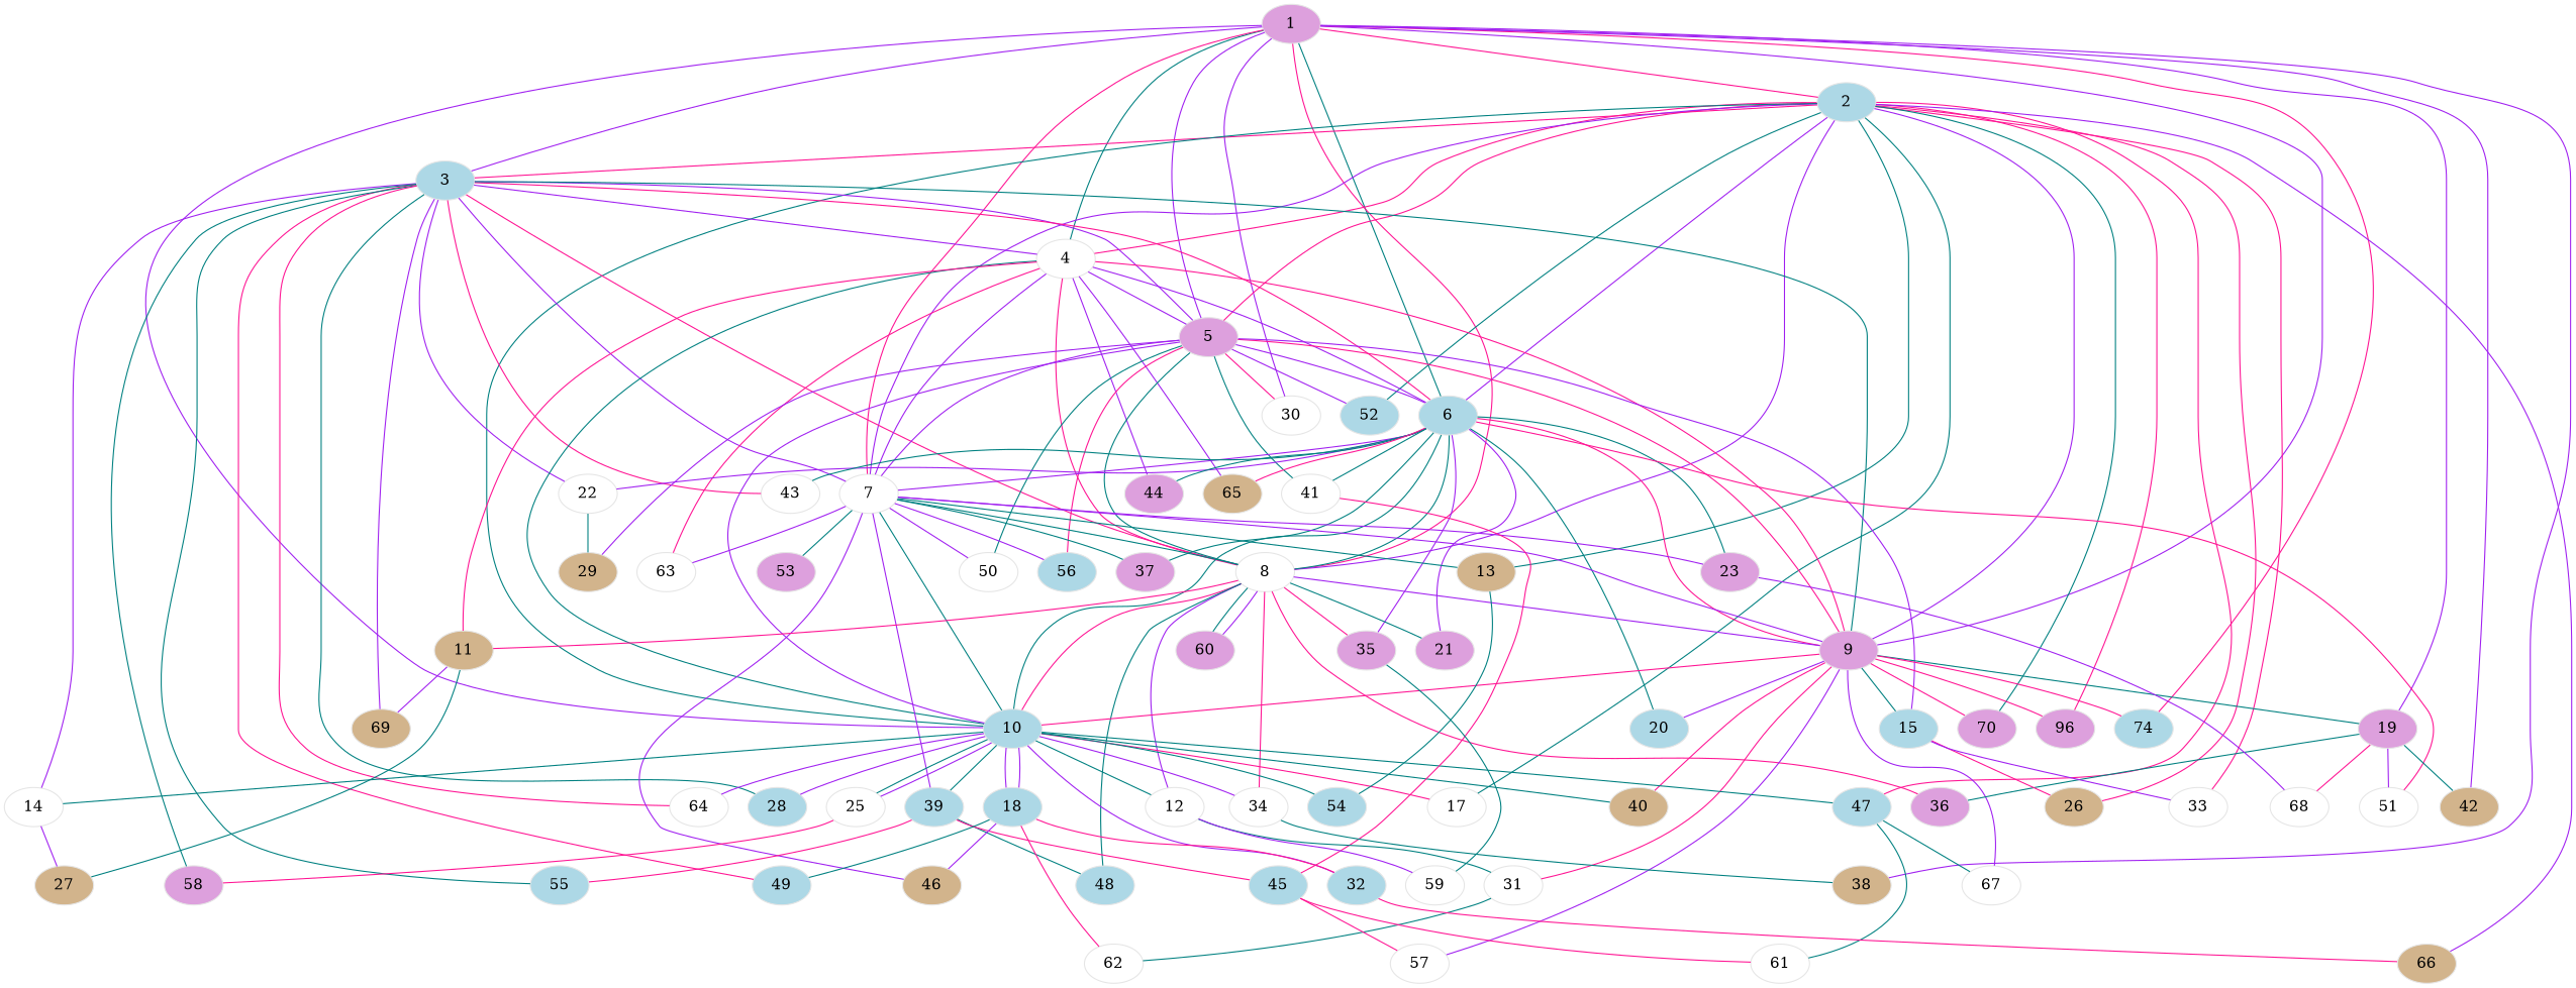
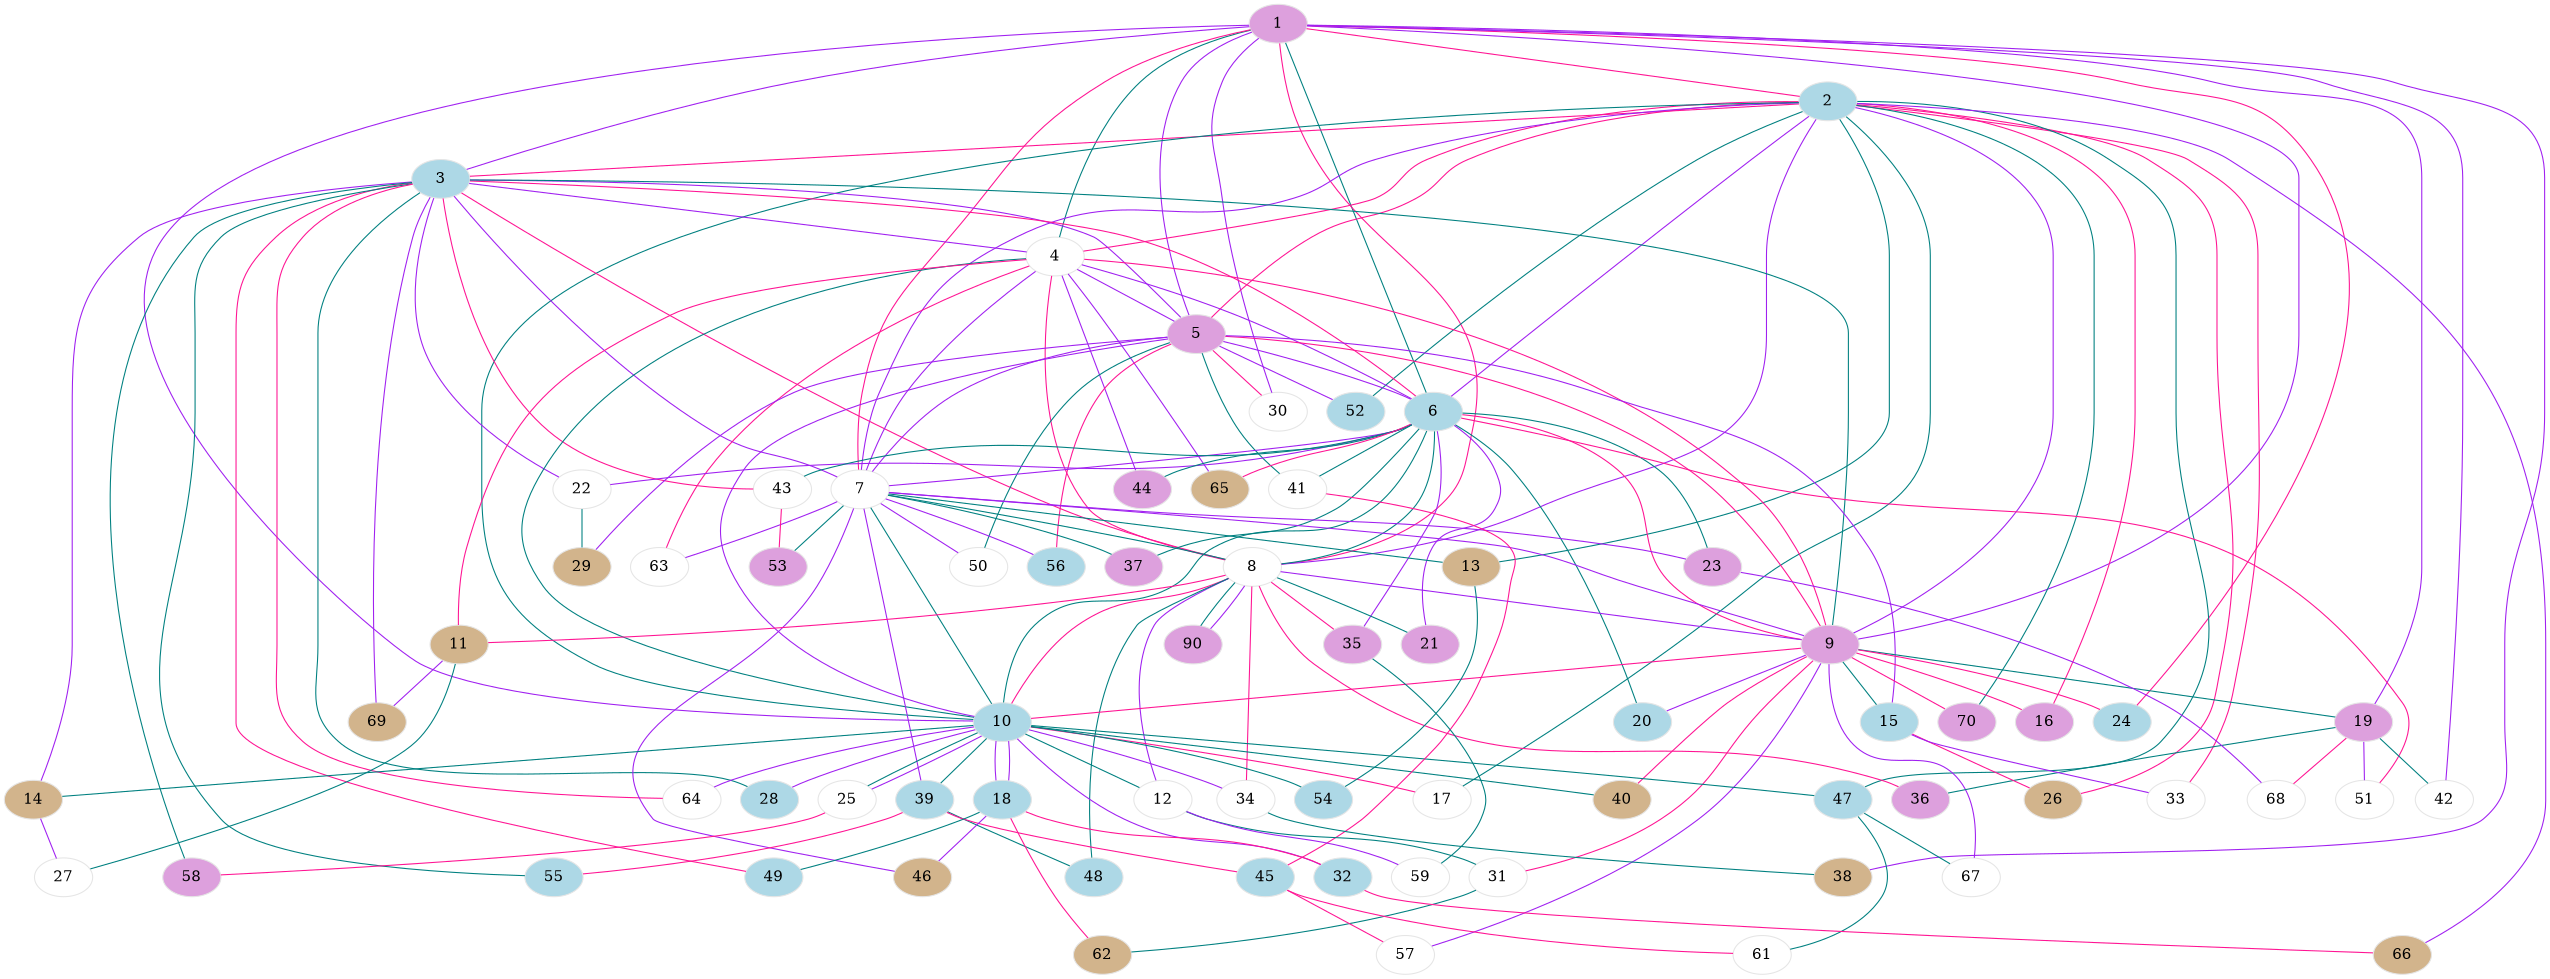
  graph {
    node [color=gray90 fillcolor=white style=filled]
    edge [color=purple]
    1 [fillcolor=plum]
    2 [fillcolor=lightblue]
    3 [fillcolor=lightblue]
    4
    5 [fillcolor=plum]
    6 [fillcolor=lightblue]
    7
    8
    9 [fillcolor=plum]
    10 [fillcolor=lightblue]
    19 [fillcolor=plum]
-   24 [fillcolor=lightblue label=74]
+   24 [fillcolor=lightblue]
    30
    38 [fillcolor=tan]
-   42 [fillcolor=tan]
+   42
    13 [fillcolor=tan]
-   16 [fillcolor=plum label=96]
+   16 [fillcolor=plum]
    17
    26 [fillcolor=tan]
    33
    47 [fillcolor=lightblue]
    52 [fillcolor=lightblue]
    66 [fillcolor=tan]
    70 [fillcolor=plum]
-   14
+   14 [fillcolor=tan]
    22
    28 [fillcolor=lightblue]
    43
    49 [fillcolor=lightblue]
    55 [fillcolor=lightblue]
    58 [fillcolor=plum]
    64
    69 [fillcolor=tan]
    11 [fillcolor=tan]
    44 [fillcolor=plum]
    63
    65 [fillcolor=tan]
    15 [fillcolor=lightblue]
    29 [fillcolor=tan]
    41
    50
    56 [fillcolor=lightblue]
    20 [fillcolor=lightblue]
    21 [fillcolor=plum]
    23 [fillcolor=plum]
    35 [fillcolor=plum]
    37 [fillcolor=plum]
    51
    39 [fillcolor=lightblue]
    46 [fillcolor=tan]
    53 [fillcolor=plum]
    12
    34
    36 [fillcolor=plum]
    48 [fillcolor=lightblue]
-   60 [fillcolor=plum]
+   60 [fillcolor=plum label=90]
    31
    40 [fillcolor=tan]
    57
    67
    18 [fillcolor=lightblue]
    25
    32 [fillcolor=lightblue]
    54 [fillcolor=lightblue]
    68
    61
-   27 [fillcolor=tan]
+   27
    45 [fillcolor=lightblue]
    59
-   62
+   62 [fillcolor=tan]
    1 -- 2 [color=deeppink]
    1 -- 3
    1 -- 4 [color=teal]
    1 -- 5
    1 -- 6 [color=teal]
    1 -- 7 [color=deeppink]
    1 -- 8 [color=deeppink]
    1 -- 9
    1 -- 10
    1 -- 19
    1 -- 24 [color=deeppink]
    1 -- 30
    1 -- 38
    1 -- 42
    2 -- 3 [color=deeppink]
    2 -- 4 [color=deeppink]
    2 -- 5 [color=deeppink]
    2 -- 6
    2 -- 7
    2 -- 8
    2 -- 9
    2 -- 10 [color=teal]
    2 -- 13 [color=teal]
    2 -- 16 [color=deeppink]
    2 -- 17 [color=teal]
    2 -- 26 [color=deeppink]
    2 -- 33 [color=deeppink]
-   2 -- 47 [color=deeppink]
+   2 -- 47 [color=teal]
    2 -- 52 [color=teal]
    2 -- 66
    2 -- 70 [color=teal]
    3 -- 4
    3 -- 5
    3 -- 6 [color=deeppink]
    3 -- 7
    3 -- 8 [color=deeppink]
    3 -- 9 [color=teal]
    3 -- 14
    3 -- 22
    3 -- 28 [color=teal]
    3 -- 43 [color=deeppink]
    3 -- 49 [color=deeppink]
    3 -- 55 [color=teal]
    3 -- 58 [color=teal]
    3 -- 64 [color=deeppink]
    3 -- 69
    4 -- 5
    4 -- 6
    4 -- 7
    4 -- 8 [color=deeppink]
    4 -- 9 [color=deeppink]
    4 -- 10 [color=teal]
    4 -- 11 [color=deeppink]
    4 -- 44
    4 -- 63 [color=deeppink]
    4 -- 65
    5 -- 6
    5 -- 7
-   5 -- 8 [color=teal]
    5 -- 9 [color=deeppink]
    5 -- 10
    5 -- 30 [color=deeppink]
    5 -- 52
    5 -- 15
    5 -- 29
    5 -- 41 [color=teal]
    5 -- 50 [color=teal]
    5 -- 56 [color=deeppink]
    6 -- 7
    6 -- 8 [color=teal]
    6 -- 9 [color=deeppink]
    6 -- 10 [color=teal]
    6 -- 22
    6 -- 43 [color=teal]
    6 -- 44 [color=teal]
    6 -- 65 [color=deeppink]
    6 -- 41 [color=teal]
    6 -- 20 [color=teal]
    6 -- 21
    6 -- 23 [color=teal]
    6 -- 35
    6 -- 37 [color=teal]
    6 -- 51 [color=deeppink]
    7 -- 8 [color=teal]
    7 -- 9
    7 -- 10 [color=teal]
    7 -- 13 [color=teal]
    7 -- 63
    7 -- 50
    7 -- 56
    7 -- 23
    7 -- 37 [color=teal]
    7 -- 39
    7 -- 46
    7 -- 53 [color=teal]
    8 -- 9
    8 -- 10 [color=deeppink]
    8 -- 11 [color=deeppink]
    8 -- 21 [color=teal]
    8 -- 35 [color=deeppink]
    8 -- 12
    8 -- 34 [color=deeppink]
    8 -- 36 [color=deeppink]
    8 -- 48 [color=teal]
    8 -- 60 [color=teal]
    8 -- 60
    9 -- 10 [color=deeppink]
    9 -- 19 [color=teal]
    9 -- 24 [color=deeppink]
    9 -- 16 [color=deeppink]
    9 -- 70 [color=deeppink]
    9 -- 15 [color=teal]
    9 -- 20
    9 -- 31 [color=deeppink]
    9 -- 40 [color=deeppink]
    9 -- 57
    9 -- 67
    10 -- 17 [color=deeppink]
    10 -- 47 [color=teal]
    10 -- 14 [color=teal]
    10 -- 28
    10 -- 64
    10 -- 39 [color=teal]
    10 -- 12 [color=teal]
    10 -- 34
    10 -- 40 [color=teal]
    10 -- 18
    10 -- 18
    10 -- 25 [color=teal]
    10 -- 25
    10 -- 32
    10 -- 54 [color=teal]
    19 -- 42 [color=teal]
    19 -- 51
    19 -- 36 [color=teal]
    19 -- 68 [color=deeppink]
    13 -- 54 [color=teal]
    47 -- 67 [color=teal]
    47 -- 61 [color=teal]
    14 -- 27
    22 -- 29 [color=teal]
+   43 -- 53 [color=deeppink]
    11 -- 69
    11 -- 27 [color=teal]
    15 -- 26 [color=deeppink]
    15 -- 33
    41 -- 45 [color=deeppink]
    23 -- 68
    35 -- 59 [color=teal]
    39 -- 55 [color=deeppink]
    39 -- 48 [color=teal]
    39 -- 45 [color=deeppink]
    12 -- 31 [color=teal]
    12 -- 59
    34 -- 38 [color=teal]
    31 -- 62 [color=teal]
    18 -- 49 [color=teal]
    18 -- 46
    18 -- 32 [color=deeppink]
    18 -- 62 [color=deeppink]
    25 -- 58 [color=deeppink]
    32 -- 66 [color=deeppink]
    45 -- 57 [color=deeppink]
    45 -- 61 [color=deeppink]
  }
